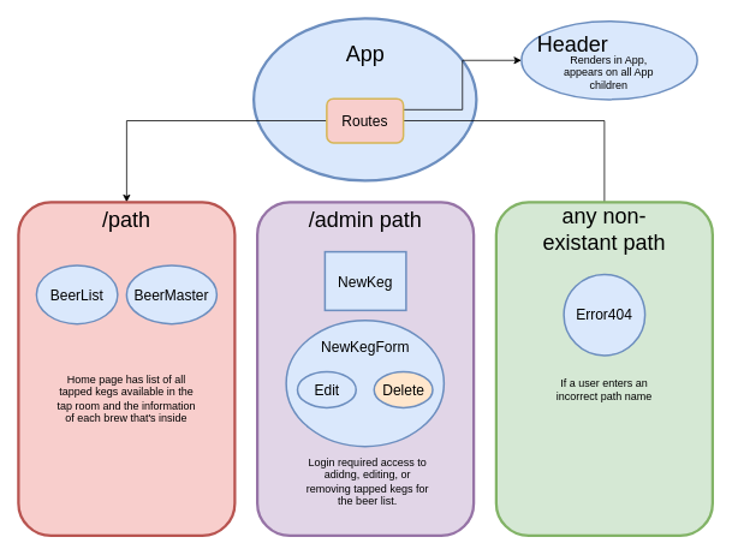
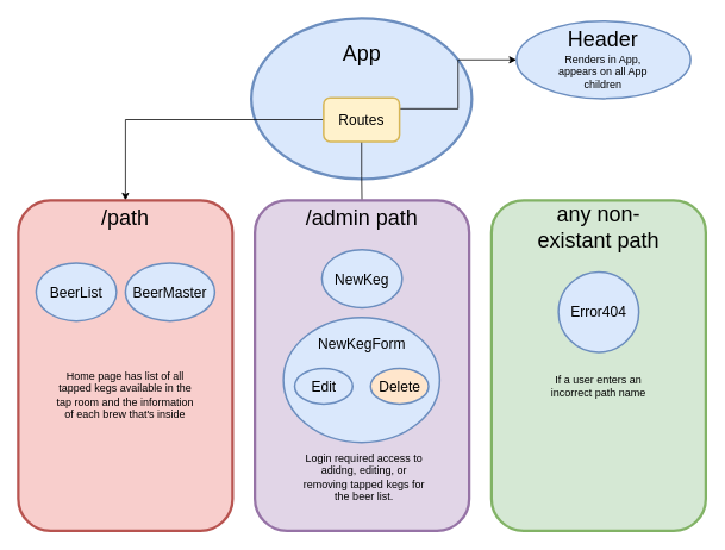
  <mxCell id="0" />
  <mxCell id="1" parent="0" />
  <mxCell id="2" value="" style="ellipse;whiteSpace=wrap;html=1;fillColor=#dae8fc;strokeColor=#6c8ebf;strokeWidth=3;" vertex="1" parent="1"><mxGeometry x="281" y="20" width="247" height="180" as="geometry" /></mxCell>
  <mxCell id="3" value="&lt;font style=&quot;font-size: 24px&quot;&gt;App&lt;/font&gt;" style="text;html=1;strokeColor=none;fillColor=none;align=center;verticalAlign=middle;whiteSpace=wrap;rounded=0;" vertex="1" parent="1"><mxGeometry x="385" y="50" width="40" height="20" as="geometry" /></mxCell>
+ <mxCell id="4" value="" style="edgeStyle=orthogonalEdgeStyle;rounded=0;orthogonalLoop=1;jettySize=auto;html=1;" edge="1" parent="1" source="8" target="16"><mxGeometry relative="1" as="geometry" /></mxCell>
  <mxCell id="5" style="edgeStyle=orthogonalEdgeStyle;rounded=0;orthogonalLoop=1;jettySize=auto;html=1;entryX=0.5;entryY=0;entryDx=0;entryDy=0;exitX=0;exitY=0.5;exitDx=0;exitDy=0;" edge="1" parent="1" source="8" target="11"><mxGeometry relative="1" as="geometry" /></mxCell>
  <mxCell id="6" style="edgeStyle=orthogonalEdgeStyle;rounded=0;orthogonalLoop=1;jettySize=auto;html=1;exitX=1;exitY=0.25;exitDx=0;exitDy=0;" edge="1" parent="1" source="8" target="9"><mxGeometry relative="1" as="geometry" /></mxCell>
- <mxCell id="7" style="edgeStyle=orthogonalEdgeStyle;rounded=0;orthogonalLoop=1;jettySize=auto;html=1;entryX=0.5;entryY=0;entryDx=0;entryDy=0;exitX=1;exitY=0.5;exitDx=0;exitDy=0;" edge="1" parent="1" source="8" target="22"><mxGeometry relative="1" as="geometry" /></mxCell>
- <mxCell id="8" value="&lt;font style=&quot;font-size: 16px&quot;&gt;Routes&lt;/font&gt;" style="rounded=1;whiteSpace=wrap;html=1;strokeWidth=2;fillColor=#f8cecc;strokeColor=#d6b656;" vertex="1" parent="1"><mxGeometry x="362" y="109" width="85" height="49" as="geometry" /></mxCell>
+ <mxCell id="8" value="&lt;font style=&quot;font-size: 16px&quot;&gt;Routes&lt;/font&gt;" style="rounded=1;whiteSpace=wrap;html=1;strokeWidth=2;fillColor=#fff2cc;strokeColor=#d6b656;" vertex="1" parent="1"><mxGeometry x="362" y="109" width="85" height="49" as="geometry" /></mxCell>
  <mxCell id="9" value="" style="ellipse;whiteSpace=wrap;html=1;strokeWidth=2;fillColor=#dae8fc;strokeColor=#6c8ebf;" vertex="1" parent="1"><mxGeometry x="578" y="23" width="195" height="87" as="geometry" /></mxCell>
- <mxCell id="10" value="&lt;font style=&quot;font-size: 24px&quot;&gt;Header&lt;/font&gt;" style="text;html=1;strokeColor=none;fillColor=none;align=center;verticalAlign=middle;whiteSpace=wrap;rounded=0;" vertex="1" parent="1"><mxGeometry x="615" y="39" width="40" height="20" as="geometry" /></mxCell>
+ <mxCell id="10" value="&lt;font style=&quot;font-size: 24px&quot;&gt;Header&lt;/font&gt;" style="text;html=1;strokeColor=none;fillColor=none;align=center;verticalAlign=middle;whiteSpace=wrap;rounded=0;" vertex="1" parent="1"><mxGeometry x="655" y="34" width="40" height="20" as="geometry" /></mxCell>
  <mxCell id="11" value="" style="rounded=1;whiteSpace=wrap;html=1;strokeWidth=3;fillColor=#f8cecc;strokeColor=#b85450;" vertex="1" parent="1"><mxGeometry x="20" y="224" width="240" height="370" as="geometry" /></mxCell>
  <mxCell id="12" value="&lt;font style=&quot;font-size: 24px&quot;&gt;/path&lt;/font&gt;" style="text;html=1;strokeColor=none;fillColor=none;align=center;verticalAlign=middle;whiteSpace=wrap;rounded=0;" vertex="1" parent="1"><mxGeometry x="120" y="234" width="40" height="20" as="geometry" /></mxCell>
  <mxCell id="13" value="&lt;font style=&quot;font-size: 16px&quot;&gt;BeerList&lt;/font&gt;" style="ellipse;whiteSpace=wrap;html=1;strokeWidth=2;fillColor=#dae8fc;strokeColor=#6c8ebf;" vertex="1" parent="1"><mxGeometry x="40" y="294" width="90" height="65" as="geometry" /></mxCell>
  <mxCell id="14" value="&lt;font style=&quot;font-size: 16px&quot;&gt;BeerMaster&lt;/font&gt;" style="ellipse;whiteSpace=wrap;html=1;strokeWidth=2;fillColor=#dae8fc;strokeColor=#6c8ebf;" vertex="1" parent="1"><mxGeometry x="140" y="294" width="100" height="65" as="geometry" /></mxCell>
  <mxCell id="15" value="" style="rounded=1;whiteSpace=wrap;html=1;strokeWidth=3;fillColor=#e1d5e7;strokeColor=#9673a6;" vertex="1" parent="1"><mxGeometry x="285" y="224" width="240" height="370" as="geometry" /></mxCell>
  <mxCell id="16" value="&lt;font style=&quot;font-size: 24px&quot;&gt;/admin path&lt;/font&gt;" style="text;html=1;strokeColor=none;fillColor=none;align=center;verticalAlign=middle;whiteSpace=wrap;rounded=0;" vertex="1" parent="1"><mxGeometry x="325" y="234" width="160" height="20" as="geometry" /></mxCell>
- <mxCell id="17" value="&lt;font style=&quot;font-size: 16px&quot;&gt;NewKeg&lt;/font&gt;" style="whiteSpace=wrap;html=1;strokeWidth=2;fillColor=#dae8fc;strokeColor=#6c8ebf;rounded=0;" vertex="1" parent="1"><mxGeometry x="360" y="279" width="90" height="65" as="geometry" /></mxCell>
+ <mxCell id="17" value="&lt;font style=&quot;font-size: 16px&quot;&gt;NewKeg&lt;/font&gt;" style="ellipse;whiteSpace=wrap;html=1;strokeWidth=2;fillColor=#dae8fc;strokeColor=#6c8ebf;" vertex="1" parent="1"><mxGeometry x="360" y="279" width="90" height="65" as="geometry" /></mxCell>
  <mxCell id="18" value="" style="ellipse;whiteSpace=wrap;html=1;strokeWidth=2;fillColor=#dae8fc;strokeColor=#6c8ebf;" vertex="1" parent="1"><mxGeometry x="317" y="355" width="175" height="140" as="geometry" /></mxCell>
  <mxCell id="19" value="&lt;font style=&quot;font-size: 16px&quot;&gt;Edit&lt;/font&gt;" style="ellipse;whiteSpace=wrap;html=1;strokeWidth=2;fillColor=#dae8fc;strokeColor=#6c8ebf;" vertex="1" parent="1"><mxGeometry x="329.5" y="412" width="65" height="40" as="geometry" /></mxCell>
  <mxCell id="20" value="&lt;font style=&quot;font-size: 16px&quot;&gt;Delete&lt;/font&gt;" style="ellipse;whiteSpace=wrap;html=1;strokeWidth=2;fillColor=#ffe6cc;strokeColor=#6c8ebf;" vertex="1" parent="1"><mxGeometry x="414.5" y="412" width="65" height="40" as="geometry" /></mxCell>
  <mxCell id="21" value="" style="rounded=1;whiteSpace=wrap;html=1;strokeWidth=3;fillColor=#d5e8d4;strokeColor=#82b366;" vertex="1" parent="1"><mxGeometry x="550" y="224" width="240" height="370" as="geometry" /></mxCell>
  <mxCell id="22" value="&lt;span style=&quot;font-size: 24px&quot;&gt;any non-existant path&lt;/span&gt;" style="text;html=1;strokeColor=none;fillColor=none;align=center;verticalAlign=middle;whiteSpace=wrap;rounded=0;" vertex="1" parent="1"><mxGeometry x="585" y="234" width="170" height="40" as="geometry" /></mxCell>
  <mxCell id="23" value="&lt;font style=&quot;font-size: 16px&quot;&gt;Error404&lt;/font&gt;" style="ellipse;whiteSpace=wrap;html=1;strokeWidth=2;fillColor=#dae8fc;strokeColor=#6c8ebf;" vertex="1" parent="1"><mxGeometry x="625" y="304" width="90" height="90" as="geometry" /></mxCell>
  <mxCell id="24" value="Renders in App, appears on all App children" style="text;html=1;strokeColor=none;fillColor=none;align=center;verticalAlign=middle;whiteSpace=wrap;rounded=0;" vertex="1" parent="1"><mxGeometry x="620" y="70" width="110" height="20" as="geometry" /></mxCell>
  <mxCell id="25" value="Home page has list of all tapped kegs available in the tap room and the information of each brew that's inside" style="text;html=1;strokeColor=none;fillColor=none;align=center;verticalAlign=middle;whiteSpace=wrap;rounded=0;" vertex="1" parent="1"><mxGeometry x="60" y="432" width="160" height="20" as="geometry" /></mxCell>
  <mxCell id="26" value="If a user enters an incorrect path name" style="text;html=1;strokeColor=none;fillColor=none;align=center;verticalAlign=middle;whiteSpace=wrap;rounded=0;" vertex="1" parent="1"><mxGeometry x="600" y="422" width="140" height="20" as="geometry" /></mxCell>
  <mxCell id="27" value="&lt;font style=&quot;font-size: 16px&quot;&gt;NewKegForm&lt;/font&gt;" style="text;html=1;strokeColor=none;fillColor=none;align=center;verticalAlign=middle;whiteSpace=wrap;rounded=0;" vertex="1" parent="1"><mxGeometry x="385" y="374" width="40" height="20" as="geometry" /></mxCell>
  <mxCell id="28" value="Login required access to adidng, editing, or removing tapped kegs for the beer list." style="text;html=1;strokeColor=none;fillColor=none;align=center;verticalAlign=middle;whiteSpace=wrap;rounded=0;" vertex="1" parent="1"><mxGeometry x="335" y="524" width="145" height="20" as="geometry" /></mxCell>
